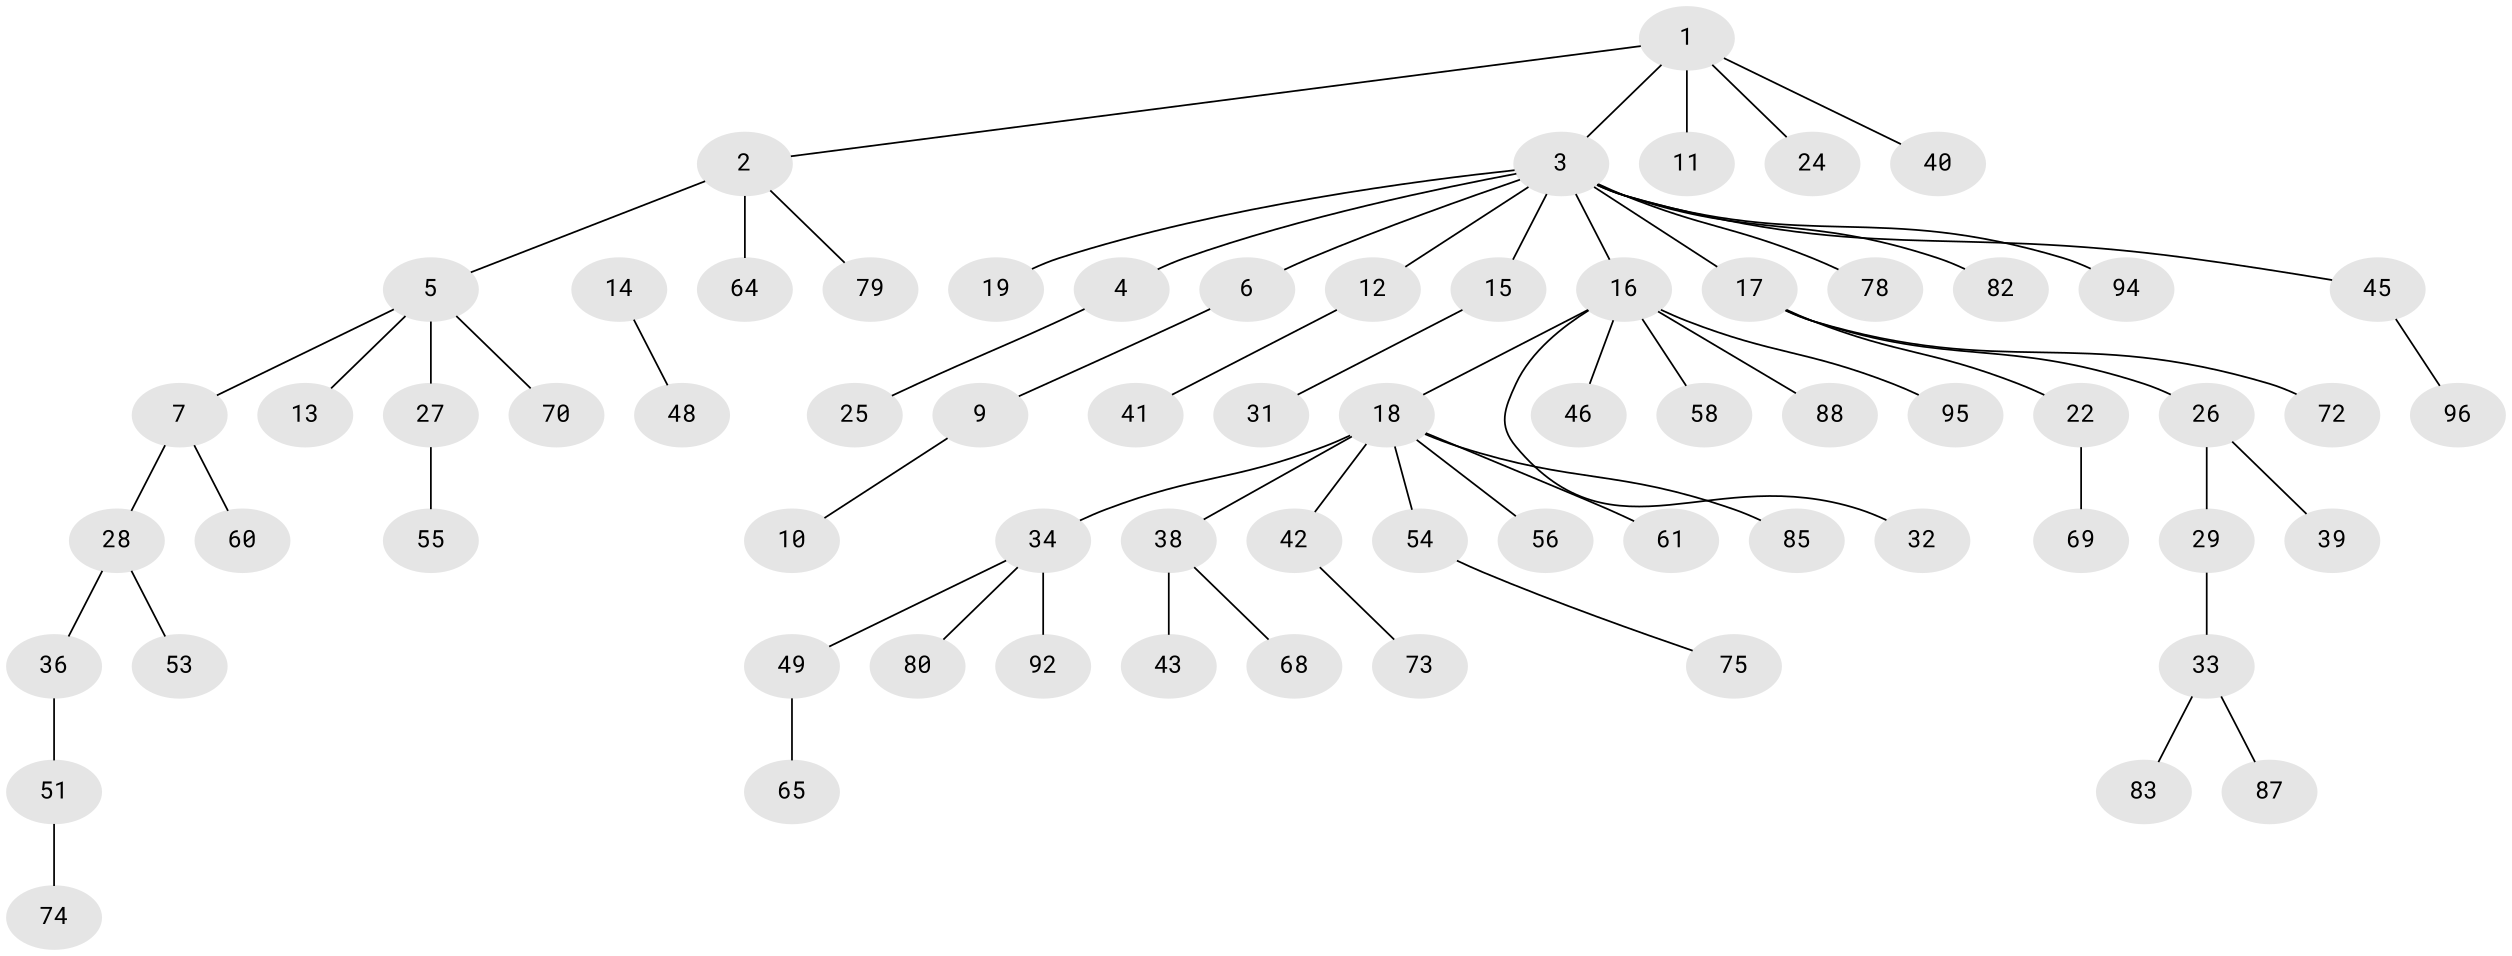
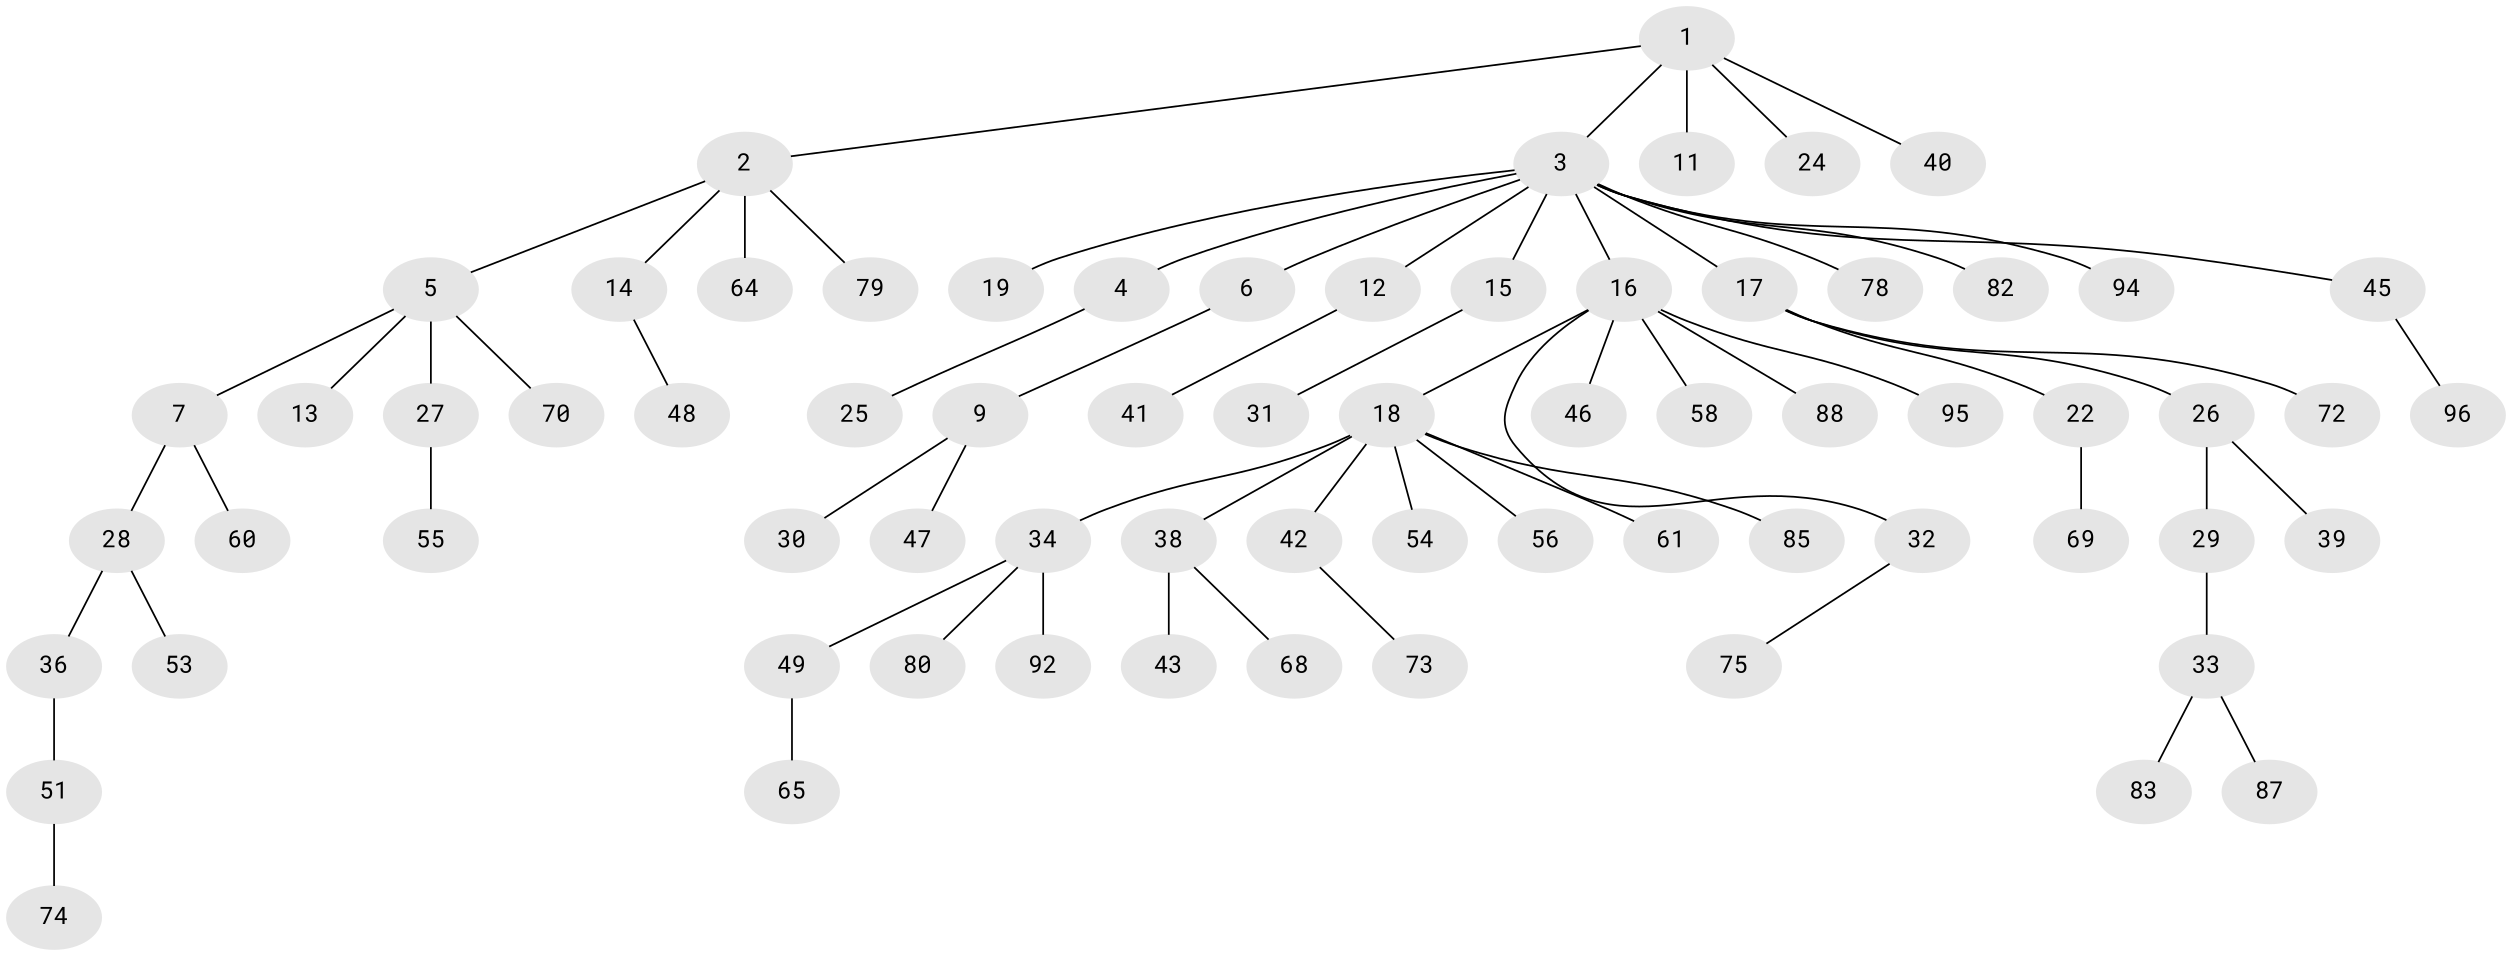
  graph {
    fontname="Roboto Mono"
    node [color=gray90 fontname="Roboto Mono" style=filled]
    edge [fontname="Roboto Mono"]
    1 [super="+10"]
    2 [super="+57"]
    3 [super="+44"]
    11
    24
    40
    5 [super="+8"]
    14
    64
    79
    19
    4
    6
    12 [super="+27"]
    15
    16 [super="+71"]
    17 [super="+35"]
    78
    82
    94
    45
    7 [super="+37"]
    13
    n24 [label=27]
    70
    48
    25 [super="+50"]
    9 [super="+21"]
    41
    31 [super="+76"]
    18 [super="+20"]
    32
    46 [super="+84"]
    58
    88
    95
    22 [super="+59"]
    26 [super="+66"]
    72 [super="+77"]
    28
    60
    55 [super="+93"]
-   30 [label=10]
+   30
+   47
    36 [super="+91"]
    53 [super="+89"]
    34 [super="+90"]
    38 [super="+52"]
    42
    54 [super="+81"]
    56 [super="+97"]
    61
    85
    96
    69
    29 [super="+62"]
    39 [super="+67"]
    49 [super="+63"]
    80
    92
    43
    68
    73
    75
    33
    51
    83 [super="+86"]
    87
    65
    74
    1 -- 2
    1 -- 3
    1 -- 11
    1 -- 24
    1 -- 40
    2 -- 5
+   2 -- 14
    2 -- 64
    2 -- 79
    3 -- 19
    3 -- 4
    3 -- 6
    3 -- 12
    3 -- 15
    3 -- 16
    3 -- 17
    3 -- 78
    3 -- 82
    3 -- 94
    3 -- 45
    5 -- 7
    5 -- 13
    5 -- n24
    5 -- 70
    14 -- 48
    4 -- 25
    6 -- 9
    12 -- 41
    15 -- 31
    16 -- 18
    16 -- 32
    16 -- 46
    16 -- 58
    16 -- 88
    16 -- 95
    17 -- 22
    17 -- 26
    17 -- 72
    45 -- 96
    7 -- 28
    7 -- 60
    n24 -- 55
    9 -- 30
+   9 -- 47
    18 -- 34
    18 -- 38
    18 -- 42
    18 -- 54
    18 -- 56
    18 -- 61
    18 -- 85
    22 -- 69
    26 -- 29
    26 -- 39
    28 -- 36
    28 -- 53
    36 -- 51
    34 -- 49
    34 -- 80
    34 -- 92
    38 -- 43
    38 -- 68
    42 -- 73
-   54 -- 75
+   32 -- 75
    29 -- 33
    49 -- 65
    33 -- 83
    33 -- 87
    51 -- 74
  }
